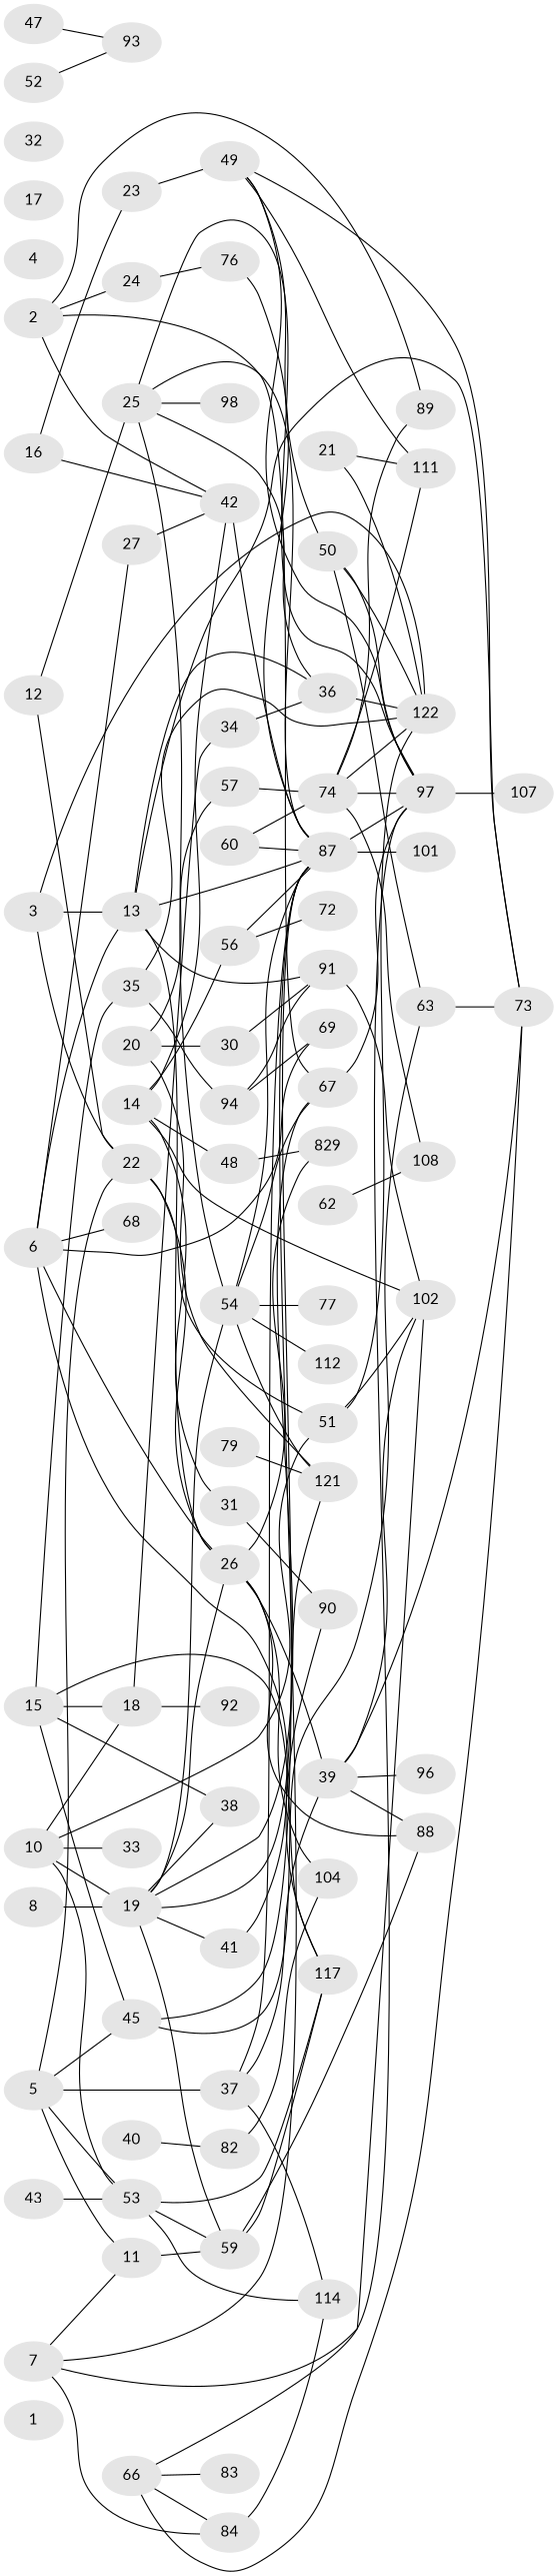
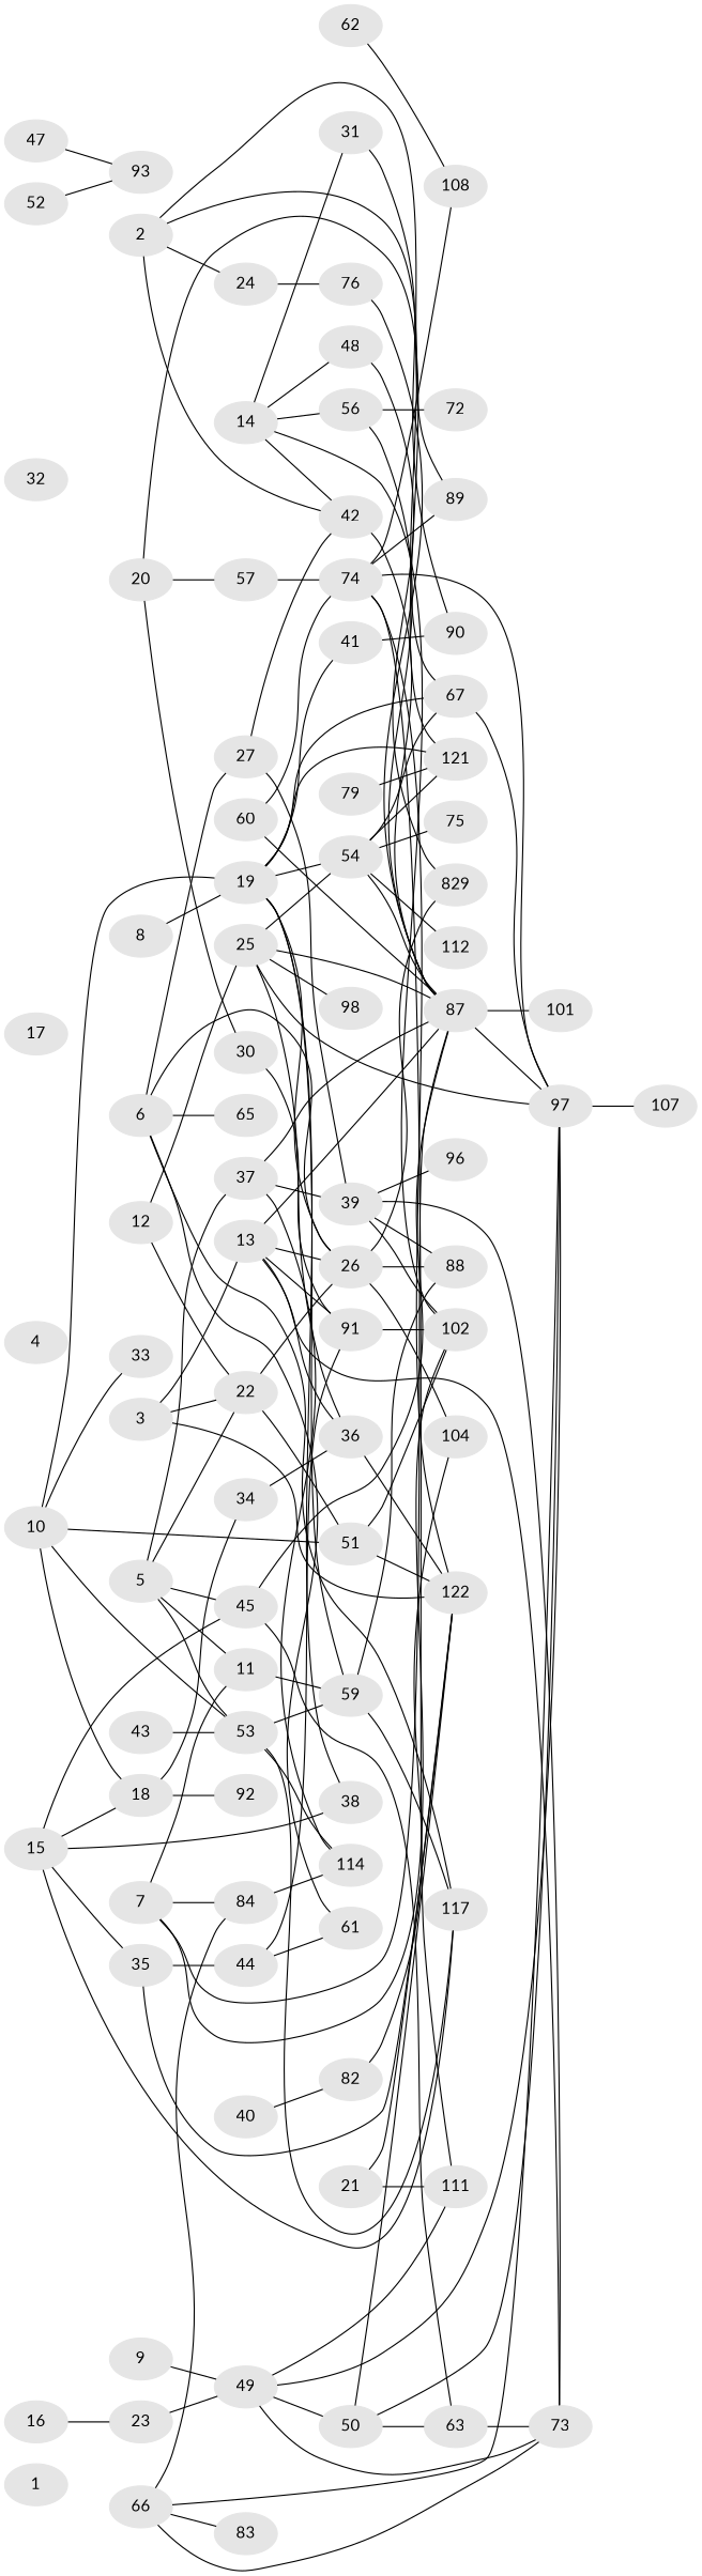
  graph {
    fontname=Lato
    rankdir=LR
    node [color=gray90 fontname=Lato style=filled]
    edge [fontname=Lato]
    1
    2
    24
    42 [super="+126"]
    67 [super="+110"]
    89 [super="+131"]
    76 [super="+106"]
    87 [super="+103"]
    97 [super="+125"]
    3 [super="+29"]
    13 [super="+80"]
    22 [super="+68"]
    122 [super="+127"]
    26 [super="+86"]
    36
    73 [super="+132"]
    91
    51
    4
    5 [super="+77"]
    11 [super="+94"]
    37 [super="+105"]
    45 [super="+130"]
    53 [super="+115"]
    59 [super="+64"]
    39 [super="+123"]
    114
    63 [super="+85"]
    117
    6 [super="+78"]
    27 [super="+81"]
-   61 [super="+100" label=69]
-   65 [label=68]
+   61 [super="+100"]
+   65
    88
    104
    n36 [label=829]
    7 [super="+58"]
    84
    102 [super="+120"]
    101
    19 [super="+109"]
    38
    41
    54 [super="+71"]
    121
    8
    49 [super="+69"]
    111
    50
+   9
    10 [super="+28"]
    18 [super="+118"]
    33
    34
    92
    12
    25 [super="+46"]
    98 [super="+116"]
    14 [super="+70"]
    31
    48 [super="+128"]
    56
    90 [super="+95"]
-   44 [super="+113" label=94]
+   44 [super="+113"]
    72
    15 [super="+99"]
    35
    16
    23
    17
-   75 [label=77]
+   75
    112
    20
    30
    57
    74 [super="+133"]
    21 [super="+55"]
    107
    96
    32
    40
    82
    43
    93 [super="+119"]
    47
    52
    108
    60
    62
    66 [super="+124"]
    83
    79
    2 -- 24
    2 -- 42
    2 -- 67
    2 -- 89
    24 -- 76
    42 -- 87
    67 -- 97
    76 -- 87
    87 -- 97
    87 -- 101
    97 -- 107
    3 -- 13
    3 -- 22
    3 -- 122
    13 -- 87
    13 -- 26
    13 -- 36
    13 -- 73
    13 -- 91
    22 -- 26
    22 -- 51
    26 -- 88
    26 -- 104 [weight=2]
    26 -- n36
    36 -- 122
    91 -- 102
    51 -- 122
    51 -- 102
    5 -- 22
    5 -- 11
    5 -- 37
    5 -- 45
    5 -- 53
    11 -- 59
    37 -- 87
    37 -- 39
    37 -- 114
    45 -- 87
    45 -- 63
    53 -- 59
    53 -- 114
    53 -- 117
    59 -- 117
    59 -- 88
    39 -- 73
    39 -- 88
    39 -- 102
    39 -- 96
    63 -- 73
-   6 -- 13
    6 -- 26
    6 -- 117
    6 -- 27
    6 -- 61
    6 -- 65
    27 -- 42
-   26 -- 39
+   27 -- 39
    7 -- 87
    7 -- 11
    7 -- 84
    7 -- 102
    84 -- 114
    19 -- 67
    19 -- 26
    19 -- 59
    19 -- 38
    19 -- 41
    19 -- 54
    19 -- 121
    41 -- 90
    54 -- 67
    54 -- 87
    54 -- 121
    54 -- 75
    54 -- 112
    8 -- 19
    49 -- 97
    49 -- 73
    49 -- 111
    49 -- 50
    50 -- 97
    50 -- 122
    50 -- 63
+   9 -- 49
    10 -- 51
    10 -- 53
    10 -- 19
    10 -- 18
    10 -- 33
    18 -- 34
    18 -- 92
    34 -- 36
    12 -- 22
    12 -- 25
    25 -- 87
    25 -- 97
    25 -- 36
    25 -- 54 [weight=2]
    25 -- 98
    14 -- 42
    14 -- 102 [weight=2]
    14 -- 31
    14 -- 48
    14 -- 56
    31 -- 90
    48 -- n36
    56 -- 87
    56 -- 72
    44 -- 91
    44 -- 61
    15 -- 45
    15 -- 117
    15 -- 38
    15 -- 18
    15 -- 35
    35 -- 122
    35 -- 44
-   16 -- 42
    16 -- 23
    23 -- 49
    20 -- 121
    20 -- 30
    20 -- 57
    30 -- 91
    57 -- 74
    74 -- 89
    74 -- 97
    74 -- 122 [weight=2]
    74 -- 111
    74 -- 108
    21 -- 122
    21 -- 111
    40 -- 82
    82 -- 104
    43 -- 53
    47 -- 93
    52 -- 93
    60 -- 87
    60 -- 74
    62 -- 108
    66 -- 97
    66 -- 73
    66 -- 84
    66 -- 83
    79 -- 121
  }
